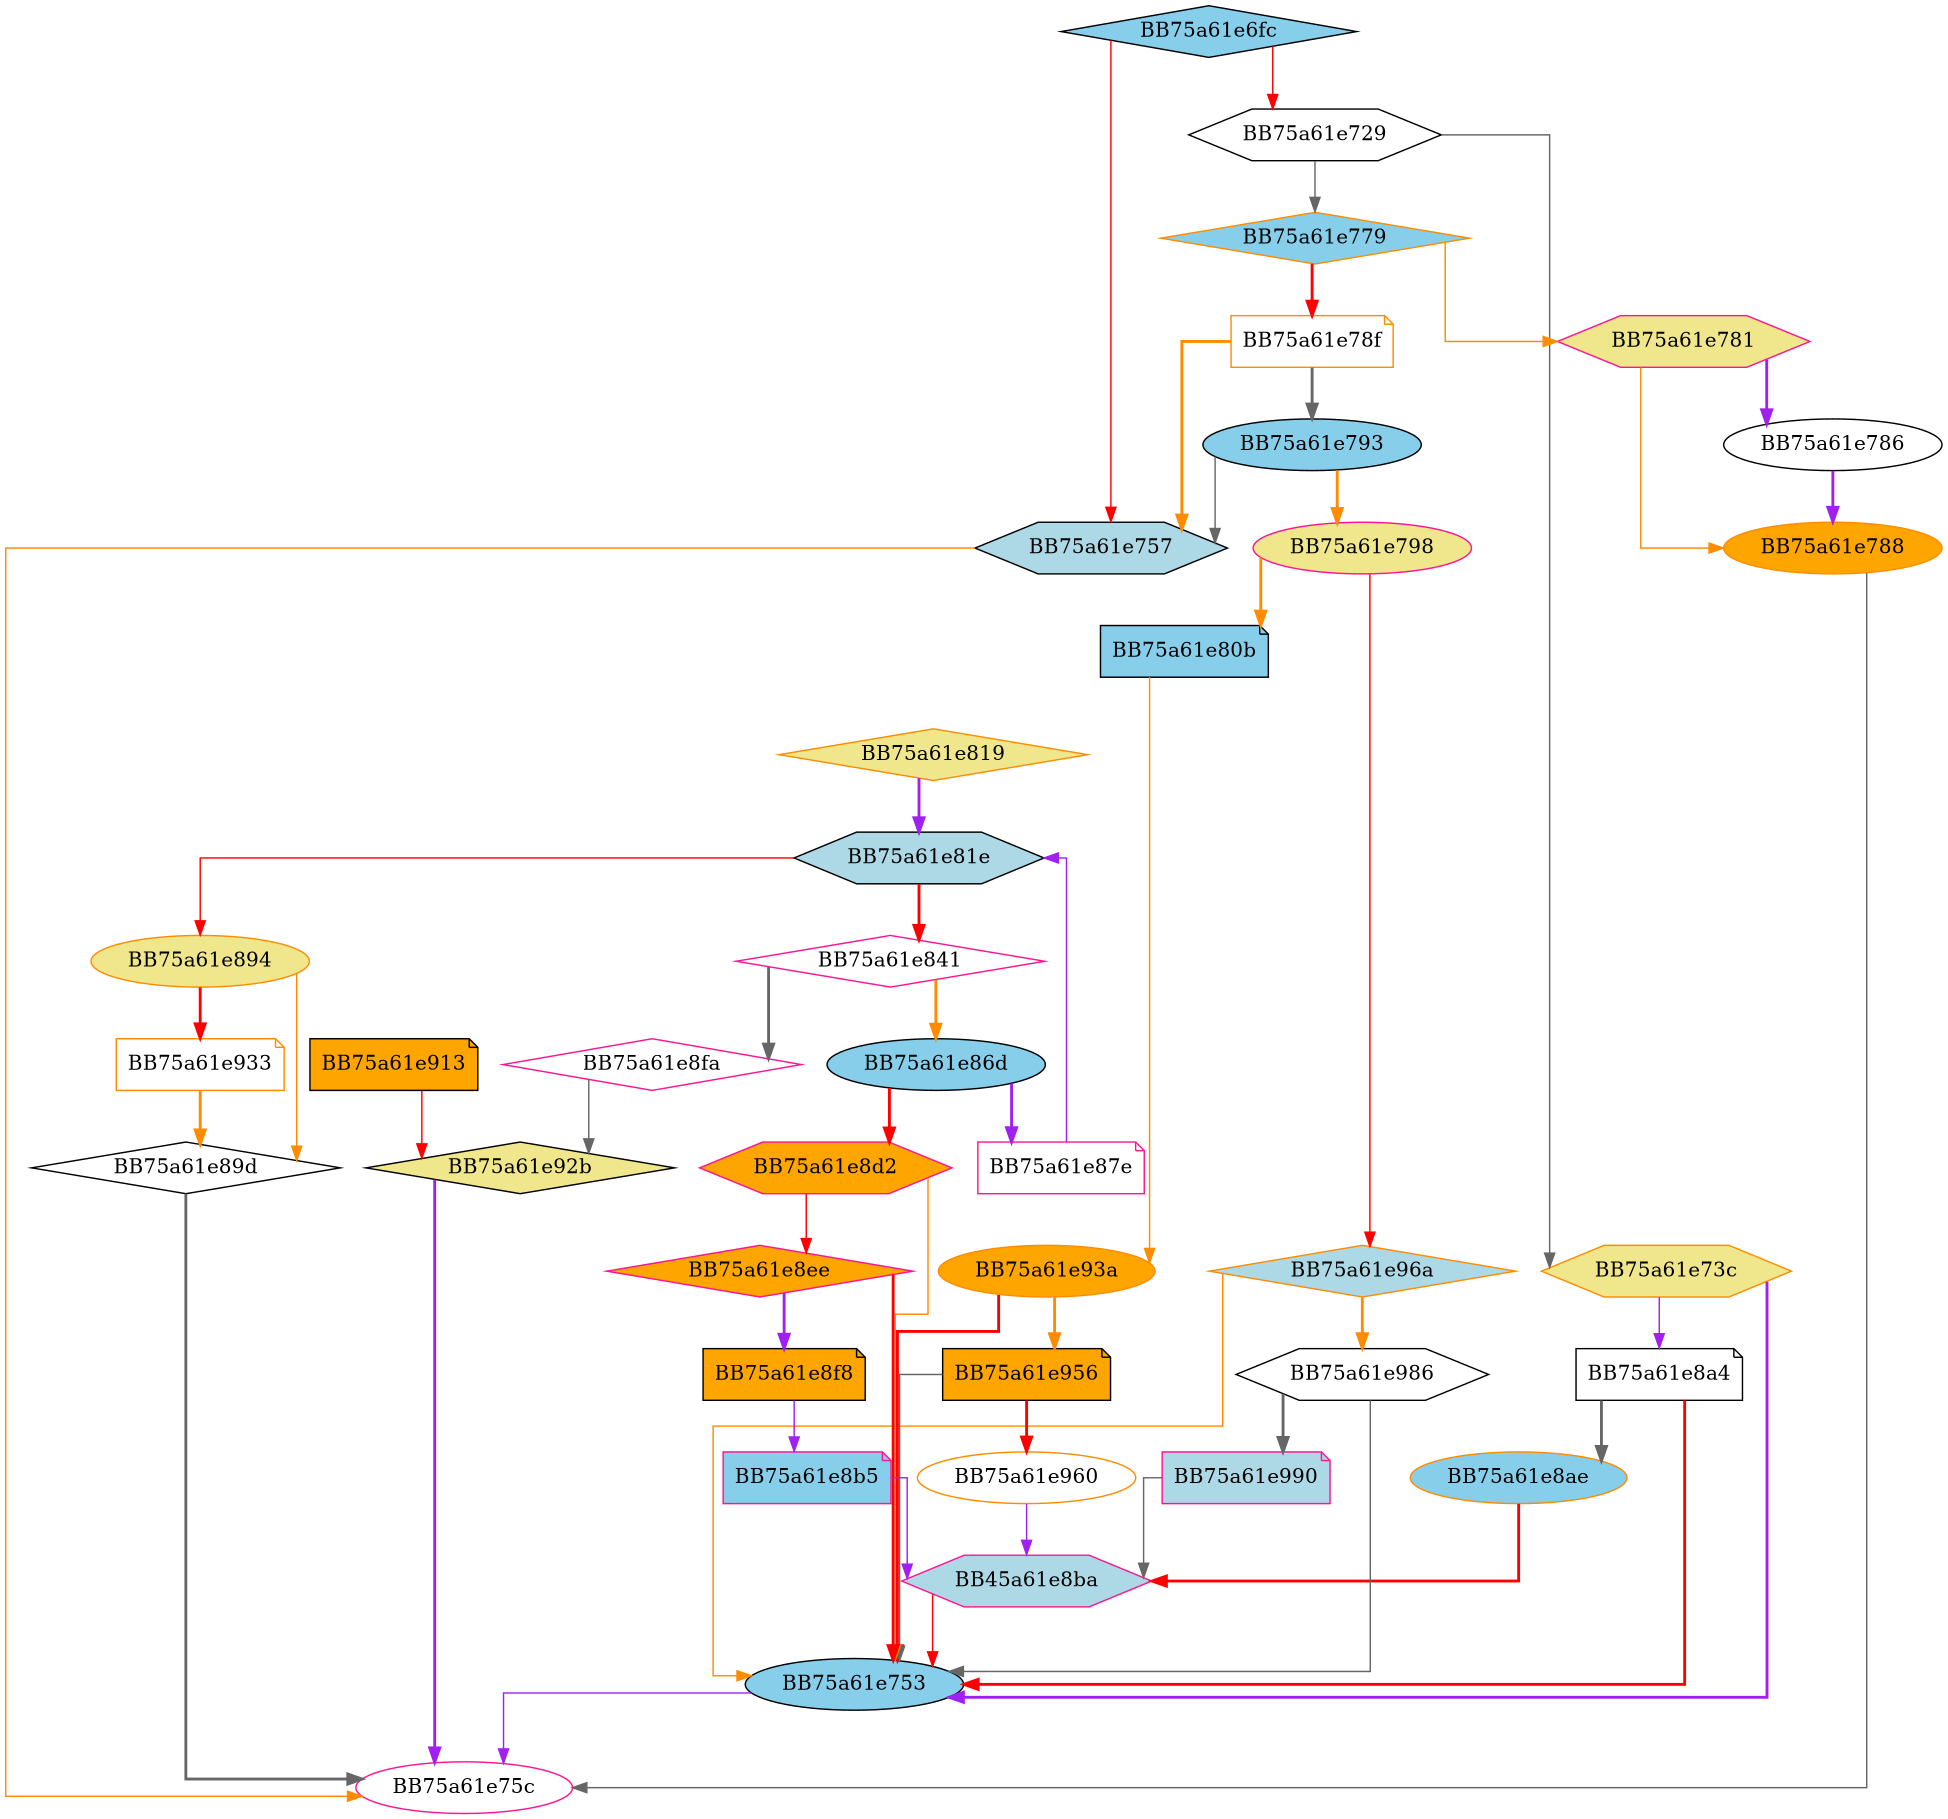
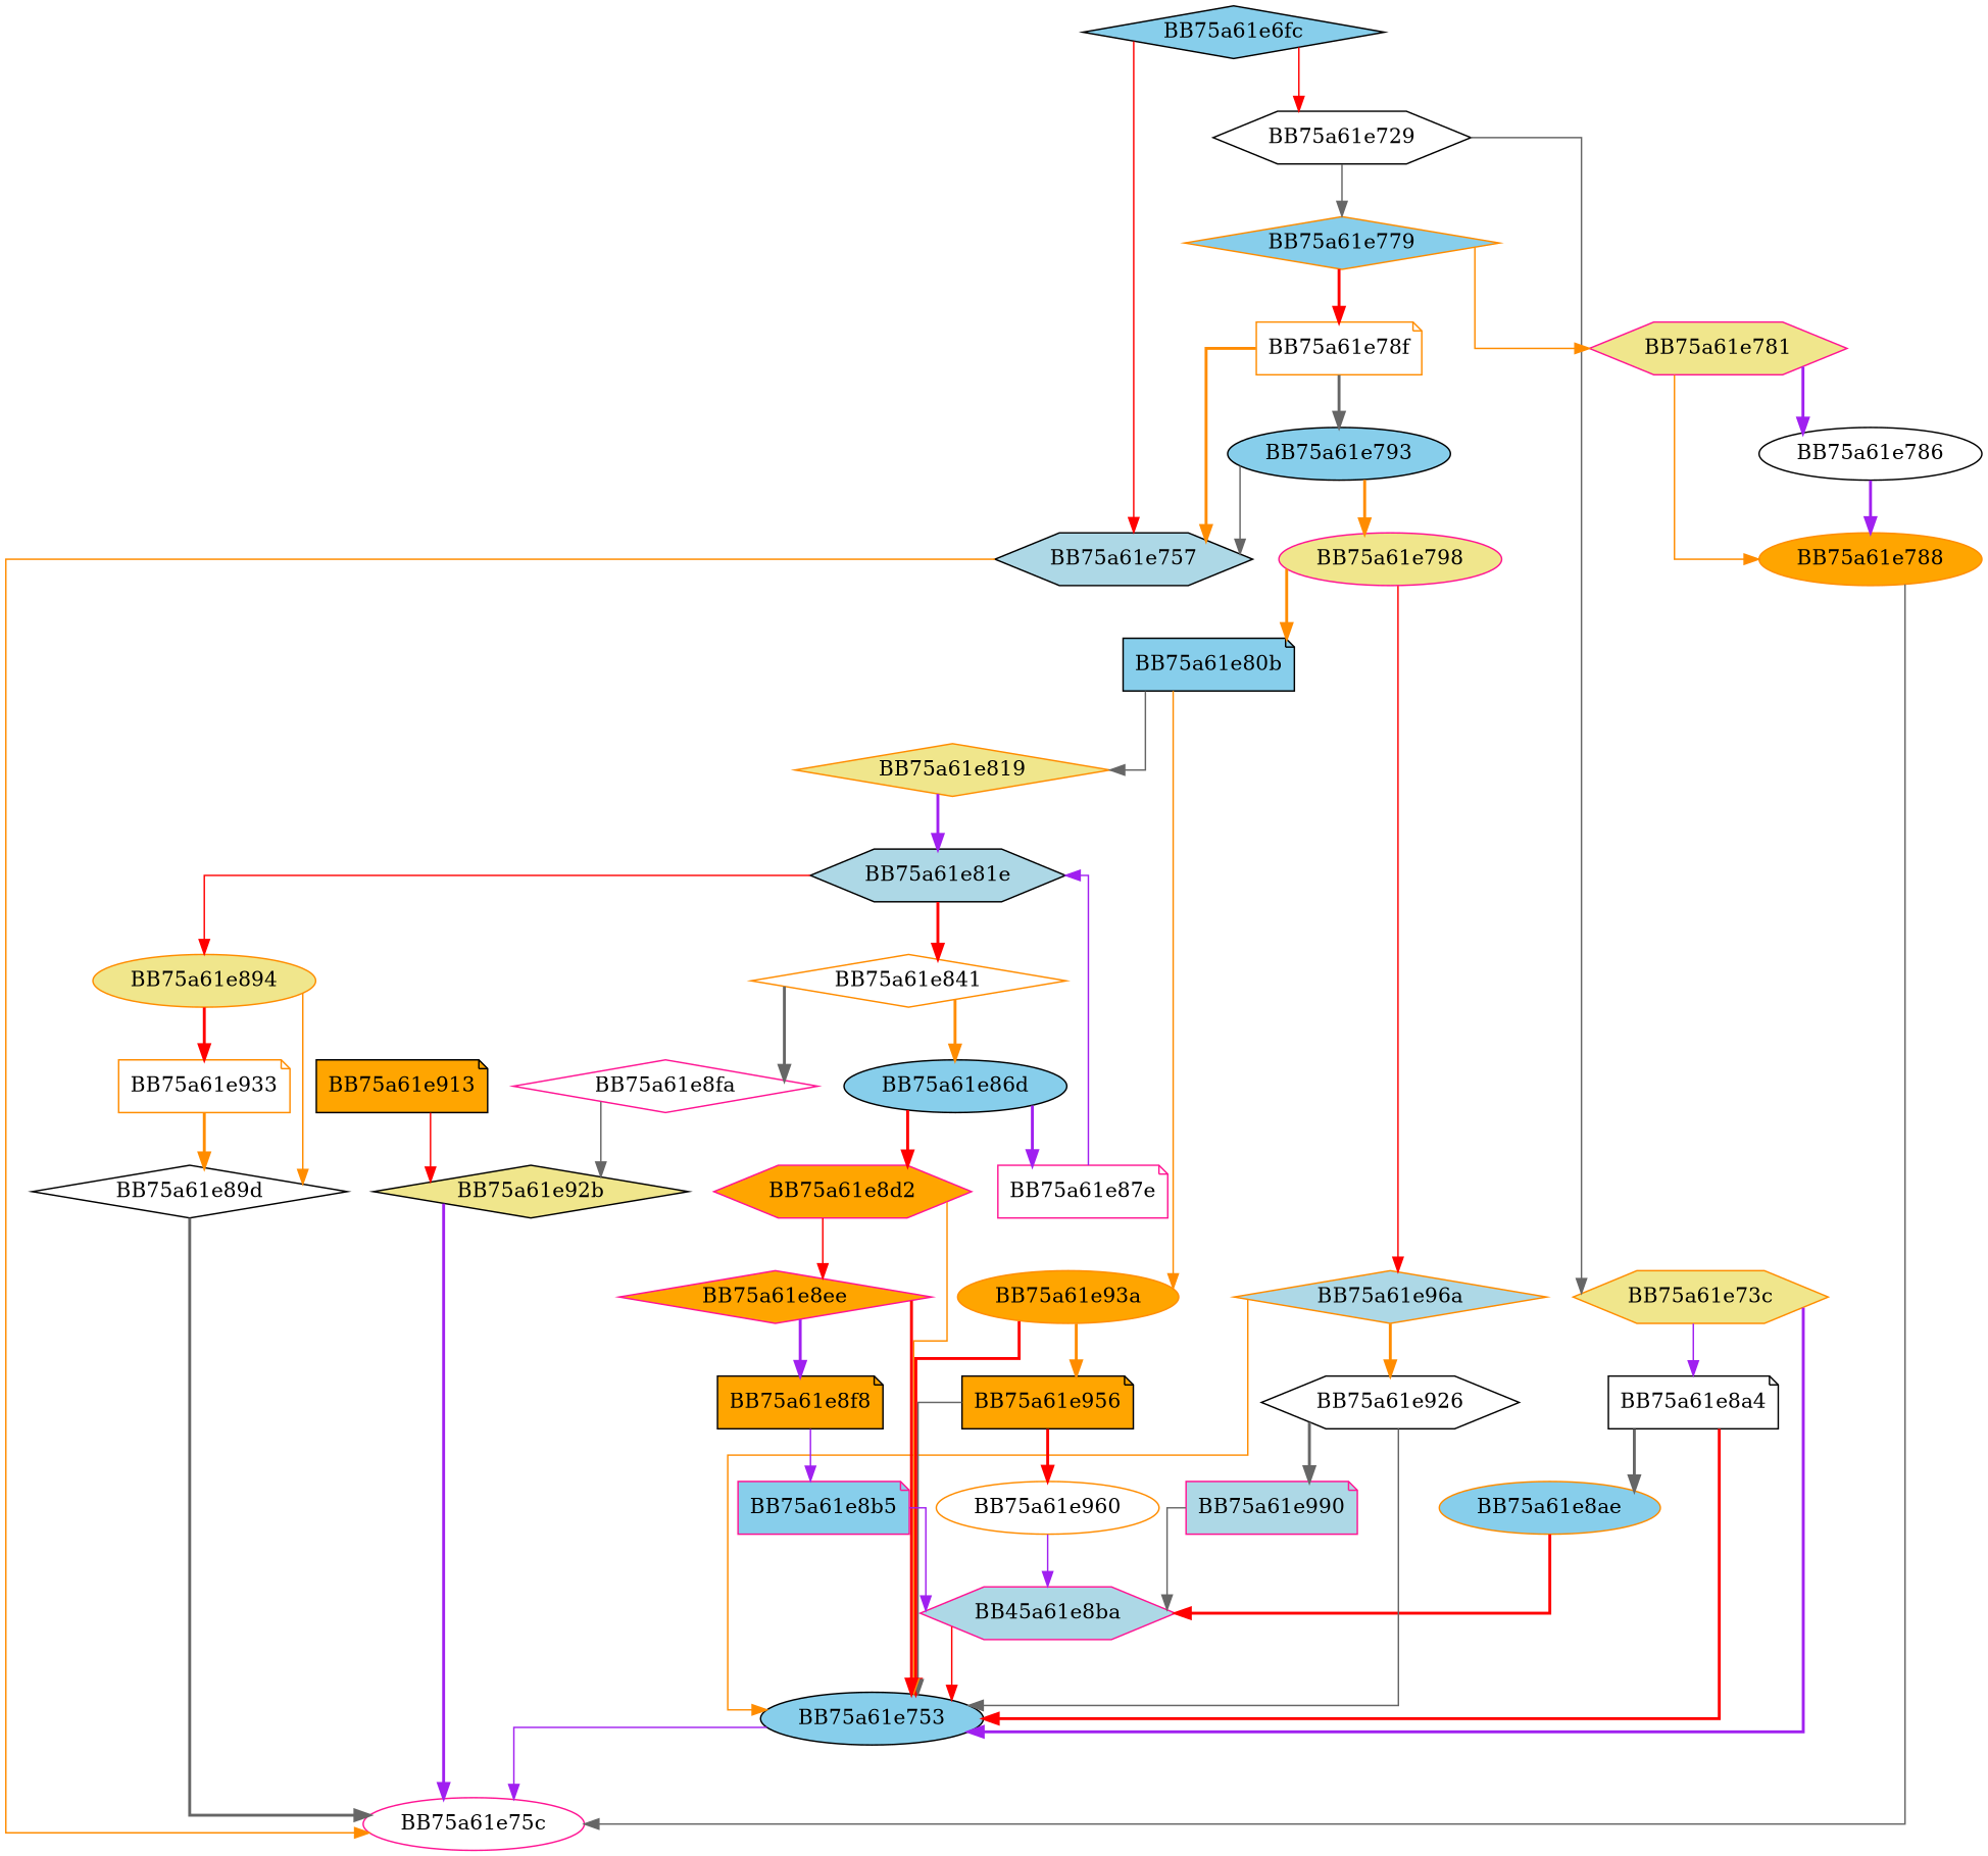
  digraph {
    splines=ortho
    node [color=black fillcolor=white shape=ellipse style=filled]
    edge [color=red style=solid]
    BB75a61e6fc [fillcolor=skyblue shape=diamond]
    BB75a61e757 [fillcolor=lightblue shape=hexagon]
    BB75a61e729 [shape=hexagon]
    BB75a61e75c [color=deeppink]
    BB75a61e779 [color=darkorange fillcolor=skyblue shape=diamond]
    BB75a61e73c [color=darkorange fillcolor=khaki shape=hexagon]
    BB75a61e78f [color=darkorange shape=note]
    BB75a61e781 [color=deeppink fillcolor=khaki shape=hexagon]
    BB75a61e8a4 [shape=note]
    BB75a61e753 [fillcolor=skyblue]
    BB75a61e793 [fillcolor=skyblue]
    BB75a61e788 [color=darkorange fillcolor=orange]
    BB75a61e786
    BB75a61e8ae [color=darkorange fillcolor=skyblue]
    n15 [color=deeppink fillcolor=lightblue label=BB45a61e8ba shape=hexagon]
    BB75a61e798 [color=deeppink fillcolor=khaki]
    BB75a61e96a [color=darkorange fillcolor=lightblue shape=diamond]
    BB75a61e80b [fillcolor=skyblue shape=note]
-   BB75a61e986 [shape=hexagon]
+   BB75a61e986 [shape=hexagon label=BB75a61e926]
    BB75a61e93a [color=darkorange fillcolor=orange]
    BB75a61e819 [color=darkorange fillcolor=khaki shape=diamond]
    BB75a61e990 [color=deeppink fillcolor=lightblue shape=note]
    BB75a61e956 [fillcolor=orange shape=note]
    BB75a61e81e [fillcolor=lightblue shape=hexagon]
    BB75a61e960 [color=darkorange]
    BB75a61e894 [color=darkorange fillcolor=khaki]
-   BB75a61e841 [color=deeppink shape=diamond]
+   BB75a61e841 [color=darkorange shape=diamond]
    BB75a61e933 [color=darkorange shape=note]
    BB75a61e89d [shape=diamond]
    BB75a61e8fa [color=deeppink shape=diamond]
    BB75a61e86d [fillcolor=skyblue]
    BB75a61e92b [fillcolor=khaki shape=diamond]
    BB75a61e8d2 [color=deeppink fillcolor=orange shape=hexagon]
    BB75a61e87e [color=deeppink shape=note]
    BB75a61e8ee [color=deeppink fillcolor=orange shape=diamond]
    BB75a61e8f8 [fillcolor=orange shape=note]
    BB75a61e8b5 [color=deeppink fillcolor=skyblue shape=note]
    BB75a61e913 [fillcolor=orange shape=note]
    BB75a61e6fc -> BB75a61e757
    BB75a61e6fc -> BB75a61e729
    BB75a61e757 -> BB75a61e75c [color=darkorange]
    BB75a61e729 -> BB75a61e779 [color=gray40]
    BB75a61e729 -> BB75a61e73c [color=gray40]
    BB75a61e779 -> BB75a61e78f [style=bold]
    BB75a61e779 -> BB75a61e781 [color=darkorange]
    BB75a61e73c -> BB75a61e8a4 [color=purple]
    BB75a61e73c -> BB75a61e753 [color=purple style=bold]
    BB75a61e78f -> BB75a61e757 [color=darkorange style=bold]
    BB75a61e78f -> BB75a61e793 [color=gray40 style=bold]
    BB75a61e781 -> BB75a61e788 [color=darkorange]
    BB75a61e781 -> BB75a61e786 [color=purple style=bold]
    BB75a61e8a4 -> BB75a61e753 [style=bold]
    BB75a61e8a4 -> BB75a61e8ae [color=gray40 style=bold]
    BB75a61e753 -> BB75a61e75c [color=purple]
    BB75a61e793 -> BB75a61e757 [color=gray40]
    BB75a61e793 -> BB75a61e798 [color=darkorange style=bold]
    BB75a61e788 -> BB75a61e75c [color=gray40]
    BB75a61e786 -> BB75a61e788 [color=purple style=bold]
    BB75a61e8ae -> n15 [style=bold]
    n15 -> BB75a61e753
    BB75a61e798 -> BB75a61e96a
    BB75a61e798 -> BB75a61e80b [color=darkorange style=bold]
    BB75a61e96a -> BB75a61e753 [color=darkorange]
    BB75a61e96a -> BB75a61e986 [color=darkorange style=bold]
    BB75a61e80b -> BB75a61e93a [color=darkorange]
+   BB75a61e80b -> BB75a61e819 [color=gray40]
    BB75a61e986 -> BB75a61e753 [color=gray40]
    BB75a61e986 -> BB75a61e990 [color=gray40 style=bold]
    BB75a61e93a -> BB75a61e753 [style=bold]
    BB75a61e93a -> BB75a61e956 [color=darkorange style=bold]
    BB75a61e819 -> BB75a61e81e [color=purple style=bold]
    BB75a61e990 -> n15 [color=gray40]
    BB75a61e956 -> BB75a61e753 [color=gray40]
    BB75a61e956 -> BB75a61e960 [style=bold]
    BB75a61e81e -> BB75a61e894
    BB75a61e81e -> BB75a61e841 [style=bold]
    BB75a61e960 -> n15 [color=purple]
    BB75a61e894 -> BB75a61e933 [style=bold]
    BB75a61e894 -> BB75a61e89d [color=darkorange]
    BB75a61e841 -> BB75a61e8fa [color=gray40 style=bold]
    BB75a61e841 -> BB75a61e86d [color=darkorange style=bold]
    BB75a61e933 -> BB75a61e89d [color=darkorange style=bold]
    BB75a61e89d -> BB75a61e75c [color=gray40 style=bold]
    BB75a61e8fa -> BB75a61e92b [color=gray40]
    BB75a61e86d -> BB75a61e8d2 [style=bold]
    BB75a61e86d -> BB75a61e87e [color=purple style=bold]
    BB75a61e92b -> BB75a61e75c [color=purple style=bold]
    BB75a61e8d2 -> BB75a61e753 [color=darkorange]
    BB75a61e8d2 -> BB75a61e8ee
    BB75a61e87e -> BB75a61e81e [color=purple]
    BB75a61e8ee -> BB75a61e753 [style=bold]
    BB75a61e8ee -> BB75a61e8f8 [color=purple style=bold]
    BB75a61e8f8 -> BB75a61e8b5 [color=purple]
    BB75a61e8b5 -> n15 [color=purple]
    BB75a61e913 -> BB75a61e92b
  }
